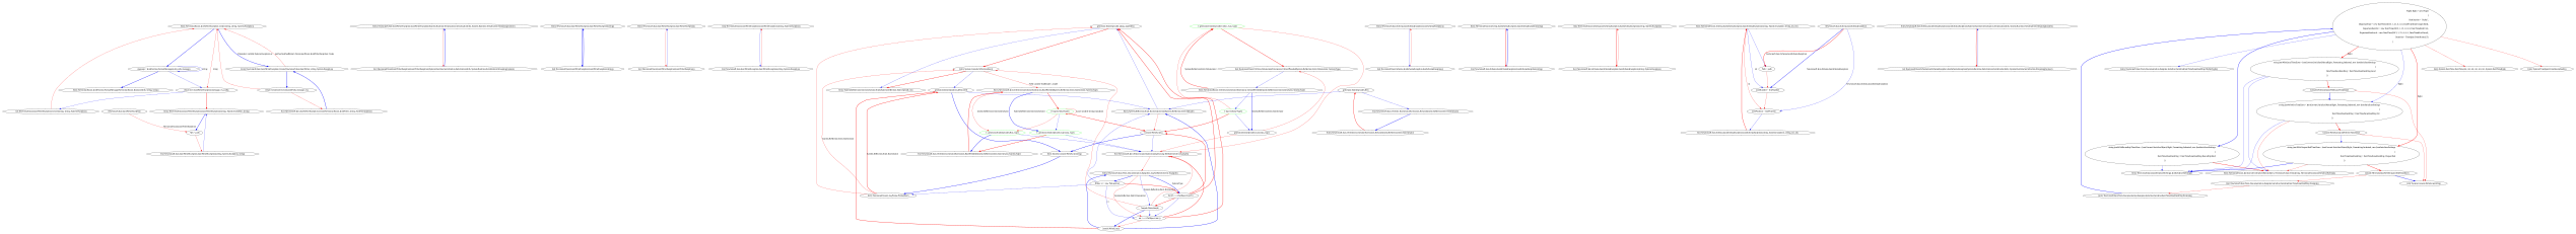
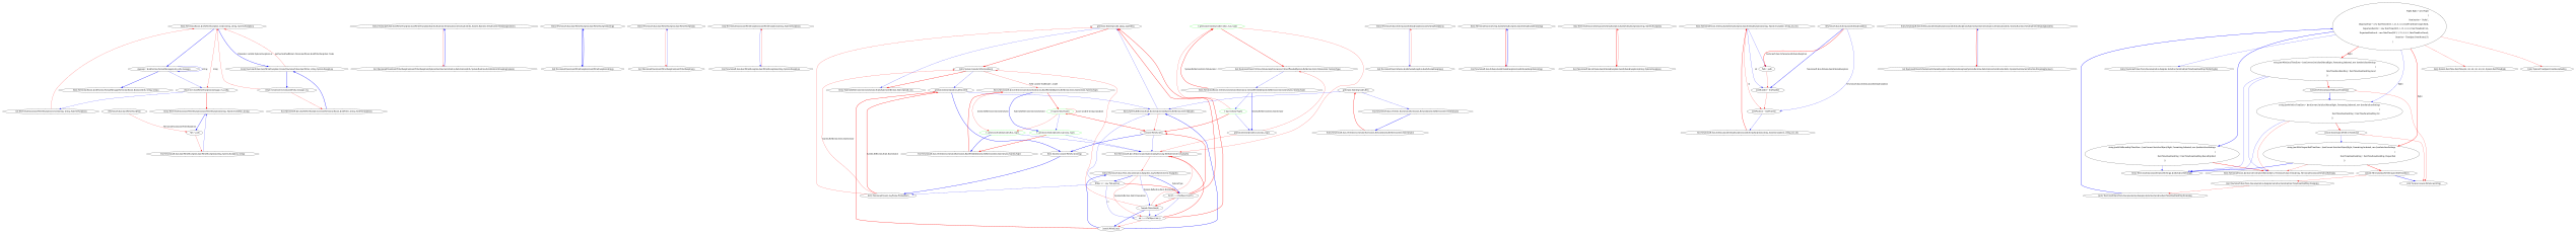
  digraph {
    fontname="PT Serif"
    node [cluster="Newtonsoft.Json.Tests.Documentation.Samples.Serializer.SerializeDateTimeZoneHandling.Example()" file="JPathExecuteTests.cs" fontname="PT Serif" span="0-0"]
    edge [color=red fontname="PT Serif" style=solid]
    n1 [cluster="Newtonsoft.Json.JsonWriterException.Create(string, string, System.Exception)" file="JObject.cs" label="Entry Newtonsoft.Json.JsonWriterException.Create(string, string, System.Exception)" span="99-99"]
    n2 [cluster="Newtonsoft.Json.JsonWriterException.Create(string, string, System.Exception)" file="JObject.cs" label="message = JsonPosition.FormatMessage(null, path, message)" span="101-101"]
    n3 [cluster="Newtonsoft.Json.JsonWriterException.Create(string, string, System.Exception)" file="JObject.cs" label="return new JsonWriterException(message, ex, path);" span="103-103"]
    n4 [cluster="Newtonsoft.Json.JsonWriterException.Create(Newtonsoft.Json.JsonWriter, string, System.Exception)" file="JObject.cs" label="Entry Newtonsoft.Json.JsonWriterException.Create(Newtonsoft.Json.JsonWriter, string, System.Exception)" span="94-94"]
    n5 [cluster="Newtonsoft.Json.JsonPosition.FormatMessage(Newtonsoft.Json.IJsonLineInfo, string, string)" file="JObject.cs" label="Entry Newtonsoft.Json.JsonPosition.FormatMessage(Newtonsoft.Json.IJsonLineInfo, string, string)" span="139-139"]
    n6 [cluster="Newtonsoft.Json.JsonWriterException.Create(string, string, System.Exception)" file="JObject.cs" label="Exit Newtonsoft.Json.JsonWriterException.Create(string, string, System.Exception)" span="99-99"]
    n7 [cluster="Newtonsoft.Json.JsonWriterException.JsonWriterException(string, System.Exception, string)" file="JObject.cs" label="Entry Newtonsoft.Json.JsonWriterException.JsonWriterException(string, System.Exception, string)" span="88-88"]
    n8 [cluster="Newtonsoft.Json.JsonWriterException.Create(Newtonsoft.Json.JsonWriter, string, System.Exception)" file="JObject.cs" label="return Create(writer.ContainerPath, message, ex);" span="96-96"]
    n9 [cluster="Newtonsoft.Json.JsonWriterException.JsonWriterException(string, System.Exception, string)" file="JObject.cs" label="Path = path" span="91-91"]
    n10 [cluster="Newtonsoft.Json.JsonWriterException.JsonWriterException(System.Runtime.Serialization.SerializationInfo, System.Runtime.Serialization.StreamingContext)" file="JObject.cs" label="Entry Newtonsoft.Json.JsonWriterException.JsonWriterException(System.Runtime.Serialization.SerializationInfo, System.Runtime.Serialization.StreamingContext)" span="82-82"]
    n11 [cluster="Newtonsoft.Json.JsonWriterException.JsonWriterException(System.Runtime.Serialization.SerializationInfo, System.Runtime.Serialization.StreamingContext)" file="JObject.cs" label="Exit Newtonsoft.Json.JsonWriterException.JsonWriterException(System.Runtime.Serialization.SerializationInfo, System.Runtime.Serialization.StreamingContext)" span="82-82"]
    n12 [cluster="Newtonsoft.Json.JsonWriterException.Create(Newtonsoft.Json.JsonWriter, string, System.Exception)" file="JObject.cs" label="Exit Newtonsoft.Json.JsonWriterException.Create(Newtonsoft.Json.JsonWriter, string, System.Exception)" span="94-94"]
    n13 [cluster="Newtonsoft.Json.JsonWriterException.JsonWriterException(string, System.Exception, string)" file="JObject.cs" label="Exit Newtonsoft.Json.JsonWriterException.JsonWriterException(string, System.Exception, string)" span="88-88"]
    n14 [cluster="Newtonsoft.Json.JsonWriterException.JsonWriterException(string)" file="JObject.cs" label="Entry Newtonsoft.Json.JsonWriterException.JsonWriterException(string)" span="58-58"]
    n15 [cluster="Newtonsoft.Json.JsonWriterException.JsonWriterException(string)" file="JObject.cs" label="Exit Newtonsoft.Json.JsonWriterException.JsonWriterException(string)" span="58-58"]
    n16 [cluster="Newtonsoft.Json.JsonWriterException.JsonWriterException()" file="JObject.cs" label="Entry Newtonsoft.Json.JsonWriterException.JsonWriterException()" span="49-49"]
    n17 [cluster="Newtonsoft.Json.JsonWriterException.JsonWriterException()" file="JObject.cs" label="Exit Newtonsoft.Json.JsonWriterException.JsonWriterException()" span="49-49"]
    n18 [cluster="Newtonsoft.Json.JsonWriterException.JsonWriterException(string, System.Exception)" file="JObject.cs" label="Entry Newtonsoft.Json.JsonWriterException.JsonWriterException(string, System.Exception)" span="69-69"]
    n19 [cluster="Newtonsoft.Json.JsonWriterException.JsonWriterException(string, System.Exception)" file="JObject.cs" label="Exit Newtonsoft.Json.JsonWriterException.JsonWriterException(string, System.Exception)" span="69-69"]
    n20 [file="JObject.cs" label="Newtonsoft.Json.JsonWriterException" cluster="" span=""]
    n21 [cluster="Newtonsoft.Json.Utilities.ILGeneratorExtensions.PushArrayInstance(System.Reflection.Emit.ILGenerator, int, int)" label="generator.Emit(OpCodes.Ldarg, argsIndex)" span="49-49"]
    n22 [cluster="System.Reflection.Emit.ILGenerator.Emit(System.Reflection.Emit.OpCode, int)" label="Entry System.Reflection.Emit.ILGenerator.Emit(System.Reflection.Emit.OpCode, int)"]
    n23 [cluster="System.Console.WriteLine(bool)" label="Entry System.Console.WriteLine(bool)"]
    n24 [cluster="Newtonsoft.Json.Utilities.ILGeneratorExtensions.PushArrayInstance(System.Reflection.Emit.ILGenerator, int, int)" label="generator.Emit(OpCodes.Ldelem_Ref)" span="51-51"]
    n25 [cluster="Newtonsoft.Json.Utilities.ILGeneratorExtensions.BoxIfNeeded(System.Reflection.Emit.ILGenerator, System.Type)" label="Entry Newtonsoft.Json.Utilities.ILGeneratorExtensions.BoxIfNeeded(System.Reflection.Emit.ILGenerator, System.Type)" span="54-54"]
    n26 [cluster="System.Console.WriteLine(string)" label="Entry System.Console.WriteLine(string)"]
    n27 [cluster="System.Reflection.Emit.ILGenerator.Emit(System.Reflection.Emit.OpCode)" label="Entry System.Reflection.Emit.ILGenerator.Emit(System.Reflection.Emit.OpCode)"]
    n28 [cluster="Newtonsoft.Json.Linq.JValue.JValue(bool)" label="Entry Newtonsoft.Json.Linq.JValue.JValue(bool)" span="145-145"]
    n29 [cluster="Newtonsoft.Json.Tests.Documentation.Samples.Linq.ToObjectGeneric.Example()" label="Console.WriteLine(s)" span="27-27"]
    n30 [cluster="Newtonsoft.Json.Tests.Documentation.Samples.Linq.ToObjectGeneric.Example()" label="Exit Newtonsoft.Json.Tests.Documentation.Samples.Linq.ToObjectGeneric.Example()" span="10-10"]
    n31 [cluster="Newtonsoft.Json.Tests.Documentation.Samples.Linq.ToObjectGeneric.Example()" label="Entry Newtonsoft.Json.Tests.Documentation.Samples.Linq.ToObjectGeneric.Example()" span="10-10"]
    n32 [cluster="Newtonsoft.Json.Tests.Documentation.Samples.Linq.ToObjectGeneric.Example()" label="bool b = v1.ToObject<bool>()" span="15-15"]
    n33 [cluster="Newtonsoft.Json.Tests.Documentation.Samples.Linq.ToObjectGeneric.Example()" label="Console.WriteLine(b)" span="17-17"]
    n34 [cluster="Newtonsoft.Json.Tests.Documentation.Samples.Linq.ToObjectGeneric.Example()" label="int i = v1.ToObject<int>()" span="20-20"]
    n35 [cluster="Newtonsoft.Json.Tests.Documentation.Samples.Linq.ToObjectGeneric.Example()" label="JValue v1 = new JValue(true)" span="13-13"]
    n36 [cluster="Newtonsoft.Json.Tests.Documentation.Samples.Linq.ToObjectGeneric.Example()" label="Console.WriteLine(i)" span="22-22"]
    n37 [cluster="Newtonsoft.Json.Utilities.ILGeneratorExtensions.UnboxIfNeeded(System.Reflection.Emit.ILGenerator, System.Type)" label="Entry Newtonsoft.Json.Utilities.ILGeneratorExtensions.UnboxIfNeeded(System.Reflection.Emit.ILGenerator, System.Type)" span="66-66"]
    n38 [cluster="Newtonsoft.Json.Utilities.ILGeneratorExtensions.UnboxIfNeeded(System.Reflection.Emit.ILGenerator, System.Type)" color=green community=0 label="0: type.IsValueType()" span="68-68"]
    n39 [cluster="Newtonsoft.Json.Utilities.ILGeneratorExtensions.UnboxIfNeeded(System.Reflection.Emit.ILGenerator, System.Type)" color=green community=0 label="1: generator.Emit(OpCodes.Unbox_Any, type)" span="70-70"]
    n40 [cluster="Newtonsoft.Json.Utilities.ILGeneratorExtensions.UnboxIfNeeded(System.Reflection.Emit.ILGenerator, System.Type)" label="generator.Emit(OpCodes.Castclass, type)" span="74-74"]
    n41 [cluster="Newtonsoft.Json.Utilities.ILGeneratorExtensions.UnboxIfNeeded(System.Reflection.Emit.ILGenerator, System.Type)" label="Exit Newtonsoft.Json.Utilities.ILGeneratorExtensions.UnboxIfNeeded(System.Reflection.Emit.ILGenerator, System.Type)" span="66-66"]
    n42 [cluster="Newtonsoft.Json.Utilities.ILGeneratorExtensions.BoxIfNeeded(System.Reflection.Emit.ILGenerator, System.Type)" color=green community=0 label="0: type.IsValueType()" span="56-56"]
    n43 [cluster="Newtonsoft.Json.Utilities.ILGeneratorExtensions.BoxIfNeeded(System.Reflection.Emit.ILGenerator, System.Type)" color=green community=0 label="1: generator.Emit(OpCodes.Box, type)" span="58-58"]
    n44 [cluster="Newtonsoft.Json.Utilities.ILGeneratorExtensions.BoxIfNeeded(System.Reflection.Emit.ILGenerator, System.Type)" color=green community=0 label="1: generator.Emit(OpCodes.Castclass, type)" span="62-62"]
    n45 [cluster="Newtonsoft.Json.Utilities.ILGeneratorExtensions.BoxIfNeeded(System.Reflection.Emit.ILGenerator, System.Type)" label="Exit Newtonsoft.Json.Utilities.ILGeneratorExtensions.BoxIfNeeded(System.Reflection.Emit.ILGenerator, System.Type)" span="54-54"]
    n46 [cluster="Newtonsoft.Json.Utilities.ILGeneratorExtensions.Return(System.Reflection.Emit.ILGenerator)" label="Entry Newtonsoft.Json.Utilities.ILGeneratorExtensions.Return(System.Reflection.Emit.ILGenerator)" span="90-90"]
    n47 [cluster="Newtonsoft.Json.Utilities.ILGeneratorExtensions.Return(System.Reflection.Emit.ILGenerator)" label="generator.Emit(OpCodes.Ret)" span="92-92"]
    n48 [cluster="Newtonsoft.Json.Utilities.ILGeneratorExtensions.Return(System.Reflection.Emit.ILGenerator)" label="Exit Newtonsoft.Json.Utilities.ILGeneratorExtensions.Return(System.Reflection.Emit.ILGenerator)" span="90-90"]
    n49 [cluster="Newtonsoft.Json.Schema.JsonSchemaException.JsonSchemaException()" file="MergeTests.cs" label="Entry Newtonsoft.Json.Schema.JsonSchemaException.JsonSchemaException()" span="65-65"]
    n50 [cluster="Newtonsoft.Json.Schema.JsonSchemaException.JsonSchemaException()" file="MergeTests.cs" label="Exit Newtonsoft.Json.Schema.JsonSchemaException.JsonSchemaException()" span="65-65"]
    n51 [cluster="Newtonsoft.Json.Schema.JsonSchemaException.JsonSchemaException(string)" file="MergeTests.cs" label="Entry Newtonsoft.Json.Schema.JsonSchemaException.JsonSchemaException(string)" span="74-74"]
    n52 [cluster="Newtonsoft.Json.Schema.JsonSchemaException.JsonSchemaException(string)" file="MergeTests.cs" label="Exit Newtonsoft.Json.Schema.JsonSchemaException.JsonSchemaException(string)" span="74-74"]
    n53 [cluster="Newtonsoft.Json.Schema.JsonSchemaException.JsonSchemaException(string, System.Exception)" file="MergeTests.cs" label="Entry Newtonsoft.Json.Schema.JsonSchemaException.JsonSchemaException(string, System.Exception)" span="85-85"]
    n54 [cluster="Newtonsoft.Json.Schema.JsonSchemaException.JsonSchemaException(string, System.Exception)" file="MergeTests.cs" label="Exit Newtonsoft.Json.Schema.JsonSchemaException.JsonSchemaException(string, System.Exception)" span="85-85"]
    n55 [cluster="Newtonsoft.Json.Schema.JsonSchemaException.JsonSchemaException(string, System.Exception, string, int, int)" file="MergeTests.cs" label="Entry Newtonsoft.Json.Schema.JsonSchemaException.JsonSchemaException(string, System.Exception, string, int, int)" span="104-104"]
    n56 [cluster="Newtonsoft.Json.Schema.JsonSchemaException.JsonSchemaException(string, System.Exception, string, int, int)" file="MergeTests.cs" label="Path = path" span="107-107"]
    n57 [cluster="Newtonsoft.Json.Schema.JsonSchemaException.JsonSchemaException(string, System.Exception, string, int, int)" file="MergeTests.cs" label="LineNumber = lineNumber" span="108-108"]
    n58 [cluster="Newtonsoft.Json.Schema.JsonSchemaException.JsonSchemaException(string, System.Exception, string, int, int)" file="MergeTests.cs" label="LinePosition = linePosition" span="109-109"]
    n59 [cluster="Newtonsoft.Json.Schema.JsonSchemaException.JsonSchemaException(string, System.Exception, string, int, int)" file="MergeTests.cs" label="Exit Newtonsoft.Json.Schema.JsonSchemaException.JsonSchemaException(string, System.Exception, string, int, int)" span="104-104"]
    n60 [cluster="Newtonsoft.Json.Schema.JsonSchemaException.JsonSchemaException(System.Runtime.Serialization.SerializationInfo, System.Runtime.Serialization.StreamingContext)" file="MergeTests.cs" label="Entry Newtonsoft.Json.Schema.JsonSchemaException.JsonSchemaException(System.Runtime.Serialization.SerializationInfo, System.Runtime.Serialization.StreamingContext)" span="98-98"]
    n61 [cluster="Newtonsoft.Json.Schema.JsonSchemaException.JsonSchemaException(System.Runtime.Serialization.SerializationInfo, System.Runtime.Serialization.StreamingContext)" file="MergeTests.cs" label="Exit Newtonsoft.Json.Schema.JsonSchemaException.JsonSchemaException(System.Runtime.Serialization.SerializationInfo, System.Runtime.Serialization.StreamingContext)" span="98-98"]
    n62 [file="MergeTests.cs" label="Newtonsoft.Json.Schema.JsonSchemaException" cluster="" span=""]
    n63 [cluster="Newtonsoft.Json.Tests.Documentation.Samples.Serializer.SerializeDateTimeZoneHandling.Flight.Flight()" file="ThreadSafeStore.cs" label="Entry Newtonsoft.Json.Tests.Documentation.Samples.Serializer.SerializeDateTimeZoneHandling.Flight.Flight()" span="35-35"]
    n64 [file="ThreadSafeStore.cs" label="Entry Newtonsoft.Json.Tests.Documentation.Samples.Serializer.SerializeDateTimeZoneHandling.Example()" span="45-45"]
    n65 [file="ThreadSafeStore.cs" label="Flight flight = new Flight\r\n            {\r\n                Destination = ''Dubai'',\r\n                DepartureDate = new DateTime(2013, 1, 21, 0, 0, 0, DateTimeKind.Unspecified),\r\n                DepartureDateUtc = new DateTime(2013, 1, 21, 0, 0, 0, DateTimeKind.Utc),\r\n                DepartureDateLocal = new DateTime(2013, 1, 21, 0, 0, 0, DateTimeKind.Local),\r\n                Duration = TimeSpan.FromHours(5.5)\r\n            }" span="48-55"]
    n66 [file="ThreadSafeStore.cs" label="string jsonWithRoundtripTimeZone = JsonConvert.SerializeObject(flight, Formatting.Indented, new JsonSerializerSettings\r\n            {\r\n                DateTimeZoneHandling = DateTimeZoneHandling.RoundtripKind\r\n            })" span="57-60"]
    n67 [file="ThreadSafeStore.cs" label="string jsonWithLocalTimeZone = JsonConvert.SerializeObject(flight, Formatting.Indented, new JsonSerializerSettings\r\n            {\r\n                DateTimeZoneHandling = DateTimeZoneHandling.Local\r\n            })" span="71-74"]
    n68 [file="ThreadSafeStore.cs" label="string jsonWithUtcTimeZone = JsonConvert.SerializeObject(flight, Formatting.Indented, new JsonSerializerSettings\r\n            {\r\n                DateTimeZoneHandling = DateTimeZoneHandling.Utc\r\n            })" span="85-88"]
    n69 [file="ThreadSafeStore.cs" label="string jsonWithUnspecifiedTimeZone = JsonConvert.SerializeObject(flight, Formatting.Indented, new JsonSerializerSettings\r\n            {\r\n                DateTimeZoneHandling = DateTimeZoneHandling.Unspecified\r\n            })" span="99-102"]
    n70 [cluster="System.DateTime.DateTime(int, int, int, int, int, int, System.DateTimeKind)" file="ThreadSafeStore.cs" label="Entry System.DateTime.DateTime(int, int, int, int, int, int, System.DateTimeKind)"]
    n71 [cluster="System.TimeSpan.FromHours(double)" file="ThreadSafeStore.cs" label="Entry System.TimeSpan.FromHours(double)"]
    n72 [cluster="Newtonsoft.Json.JsonSerializerSettings.JsonSerializerSettings()" file="ThreadSafeStore.cs" label="Entry Newtonsoft.Json.JsonSerializerSettings.JsonSerializerSettings()" span="359-359"]
    n73 [cluster="Newtonsoft.Json.JsonConvert.SerializeObject(object, Newtonsoft.Json.Formatting, Newtonsoft.Json.JsonSerializerSettings)" file="ThreadSafeStore.cs" label="Entry Newtonsoft.Json.JsonConvert.SerializeObject(object, Newtonsoft.Json.Formatting, Newtonsoft.Json.JsonSerializerSettings)" span="606-606"]
    n74 [file="ThreadSafeStore.cs" label="Console.WriteLine(jsonWithLocalTimeZone)" span="76-76"]
-   n75 [file="ThreadSafeStore.cs" label="Console.WriteLine(jsonWithUtcTimeZone)" span="90-90"]
+   n75 [file="ThreadSafeStore.cs" label="Console.System(jsonWithUtcTimeZone)" span="90-90"]
    n76 [file="ThreadSafeStore.cs" label="Console.WriteLine(jsonWithUnspecifiedTimeZone)" span="104-104"]
    n77 [cluster="System.Console.WriteLine(string)" file="ThreadSafeStore.cs" label="Entry System.Console.WriteLine(string)"]
    n78 [file="ThreadSafeStore.cs" label="Exit Newtonsoft.Json.Tests.Documentation.Samples.Serializer.SerializeDateTimeZoneHandling.Example()" span="45-45"]
    n1 -> n2 [color=blue style=bold]
    n1 -> n3 [label=string]
    n1 -> n4 [color=blue label="Parameter variable System.Exception ex" style=bold]
    n2 -> n2 [color=blue label=string]
    n2 -> n3 [color=blue]
    n2 -> n5 [color=blue style=bold]
    n3 -> n6 [color=blue]
    n3 -> n7 [style=bold]
    n4 -> n1 [label="method methodReturn Newtonsoft.Json.JsonWriterException Create"]
    n4 -> n8 [color=blue style=bold]
    n6 -> n1
    n7 -> n9 [color=blue style=bold]
    n8 -> n1
    n8 -> n12
    n9 -> n13
    n10 -> n11
    n11 -> n10 [color=blue style=bold]
    n12 -> n4 [color=blue style=bold]
    n13 -> n7 [color=blue]
    n14 -> n15 [color=blue style=bold]
    n15 -> n14 [color=blue style=bold]
    n16 -> n17
    n17 -> n16 [color=blue]
    n18 -> n19 [color=blue]
    n19 -> n18
    n20 -> n9 [label="Newtonsoft.Json.JsonWriterException"]
    n21 -> n22 [color=blue]
    n21 -> n23 [style=bold]
    n23 -> n22 [style=bold]
    n23 -> n24 [color=blue]
    n23 -> n25 [label="Field variable XmlReader _reader"]
    n24 -> n26 [color=blue style=bold]
    n24 -> n27 [color=blue]
    n25 -> n42 [style=bold]
    n25 -> n43 [label="System.Reflection.Emit.ILGenerator"]
    n25 -> n44 [color=blue label="System.Reflection.Emit.ILGenerator" style=bold]
    n26 -> n28 [color=blue style=bold]
    n27 -> n21 [color=blue]
    n27 -> n29
    n28 -> n21
    n28 -> n23 [label="System.Reflection.Emit.ILGenerator"]
    n28 -> n24 [label="System.Reflection.Emit.ILGenerator" style=bold]
    n29 -> n26 [color=blue style=bold]
    n29 -> n30 [color=blue]
    n30 -> n31
    n31 -> n32 [color=blue label="System.Type" style=bold]
    n31 -> n33 [color=blue label="System.Reflection.Emit.ILGenerator"]
    n31 -> n34 [label="System.Reflection.Emit.ILGenerator"]
    n31 -> n35 [color=blue style=bold]
    n32 -> n21 [style=bold]
    n32 -> n29 [style=bold]
    n32 -> n33 [style=bold]
    n32 -> n34 [color=blue]
    n33 -> n23
    n33 -> n30
    n33 -> n34 [color=blue]
    n33 -> n36 [color=blue style=bold]
    n34 -> n21 [style=bold]
    n34 -> n30 [style=bold]
    n34 -> n36
    n35 -> n27 [color=blue]
    n35 -> n28 [color=blue]
    n35 -> n32 [style=bold]
    n35 -> n34 [color=blue label=v1]
    n36 -> n24 [style=bold]
    n36 -> n27 [color=blue style=bold]
    n36 -> n31 [color=blue style=bold]
    n37 -> n38 [color=blue]
    n37 -> n39 [label="System.Reflection.Emit.ILGenerator" style=bold]
    n37 -> n40 [color=blue label="System.Reflection.Emit.ILGenerator" style=bold]
    n38 -> n29 [style=bold]
    n38 -> n39
    n38 -> n40 [color=blue]
    n39 -> n30
    n39 -> n41 [style=bold]
    n40 -> n30
    n40 -> n41
    n41 -> n37 [color=blue]
    n42 -> n29 [style=bold]
    n42 -> n42 [label="Local variable string statusJson"]
    n42 -> n43
    n42 -> n44 [color=blue]
    n43 -> n30 [color=blue]
    n43 -> n45 [color=blue style=bold]
    n44 -> n30 [color=blue]
    n44 -> n45 [style=bold]
    n45 -> n25 [style=bold]
    n46 -> n47 [style=bold]
    n47 -> n27 [color=blue]
    n47 -> n48 [color=blue]
    n48 -> n46 [color=blue style=bold]
    n49 -> n50 [color=blue]
    n50 -> n49
    n51 -> n52 [style=bold]
    n52 -> n51 [color=blue style=bold]
    n53 -> n54 [style=bold]
    n54 -> n53
    n55 -> n56 [color=blue]
    n55 -> n57 [color=blue label=int]
    n55 -> n58 [label=int]
    n56 -> n57
    n57 -> n58
    n58 -> n59 [color=blue]
    n59 -> n55 [style=bold]
    n60 -> n61 [style=bold]
    n61 -> n60 [color=blue]
    n62 -> n56 [label="Newtonsoft.Json.Schema.JsonSchemaException" style=bold]
    n62 -> n57 [color=blue label="Newtonsoft.Json.Schema.JsonSchemaException" style=bold]
    n62 -> n58 [color=blue label="Newtonsoft.Json.Schema.JsonSchemaException"]
    n64 -> n65 [color=blue style=bold]
    n65 -> n63 [color=blue]
    n65 -> n66 [color=blue style=bold]
    n65 -> n67 [label=flight style=bold]
    n65 -> n68 [color=blue label=flight]
    n65 -> n69 [label=flight style=bold]
    n65 -> n70
    n65 -> n71
    n66 -> n72 [color=blue]
    n66 -> n73 [style=bold]
    n67 -> n72 [color=blue]
    n67 -> n73 [color=blue]
    n67 -> n74 [style=bold]
    n68 -> n72 [color=blue]
    n68 -> n73
    n68 -> n75 [style=bold]
    n69 -> n72 [color=blue style=bold]
    n69 -> n73
    n69 -> n76 [style=bold]
    n74 -> n68 [color=blue style=bold]
    n74 -> n77
    n75 -> n69 [color=blue]
    n75 -> n77
    n76 -> n77 [color=blue style=bold]
    n76 -> n78
    n78 -> n64
  }
